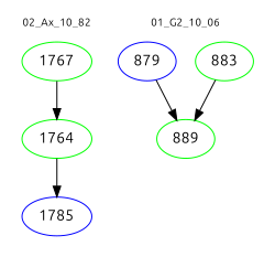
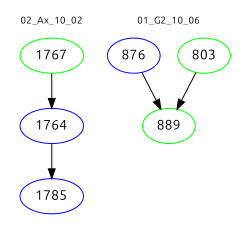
  digraph {
    fontname=Ubuntu
    node [color=green fontname=Ubuntu]
    edge [color=black fontname=Ubuntu]
    n1 [label=1767]
-   n2 [label=1764]
+   n2 [color=blue label=1764]
    n3 [color=blue label=1785]
-   n4 [label=883]
-   n5 [color=blue label=879]
+   n4 [label=803]
+   n5 [color=blue label=876]
    n6 [label=889]
    subgraph cluster_1 {
      color=white
      fontsize=10
-     label="02_Ax_10_82"
+     label="02_Ax_10_02"
      n1
      n2
      n3
    }
    subgraph cluster_2 {
      color=white
      fontsize=10
      label="01_G2_10_06"
      n4
      n5
      n6
    }
    n1 -> n2
    n2 -> n3
    n4 -> n6
    n5 -> n6
  }
